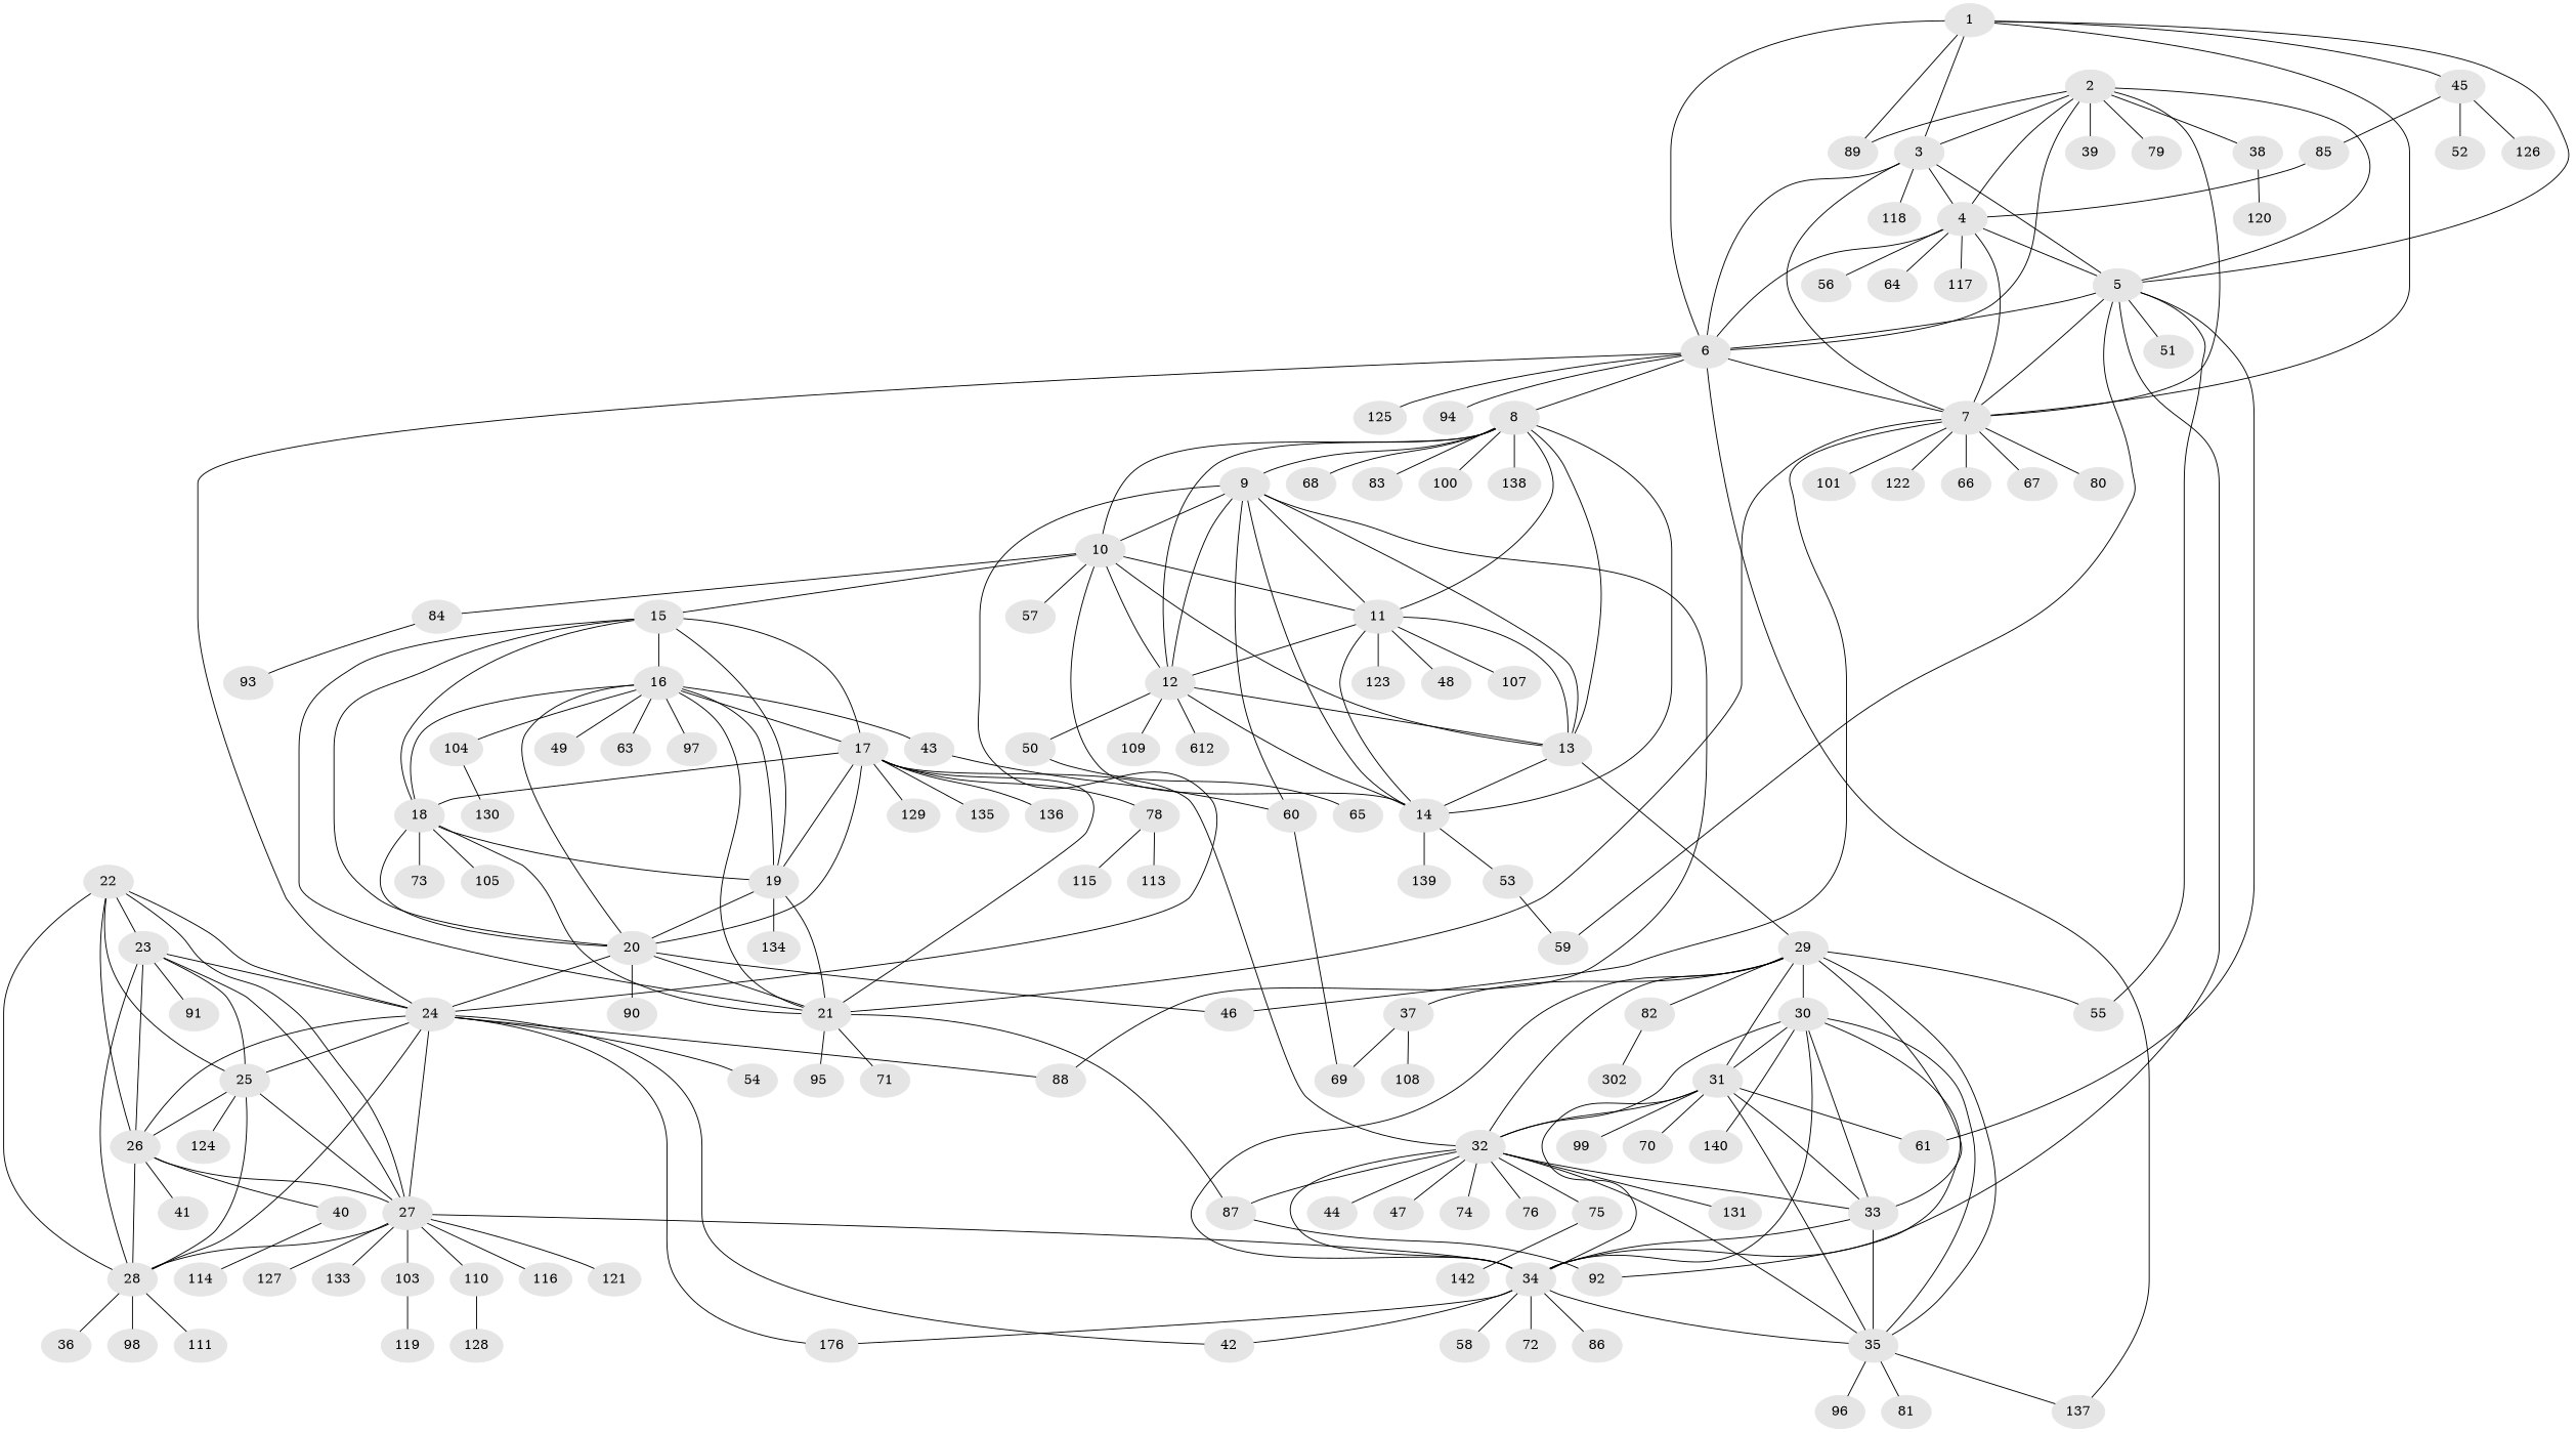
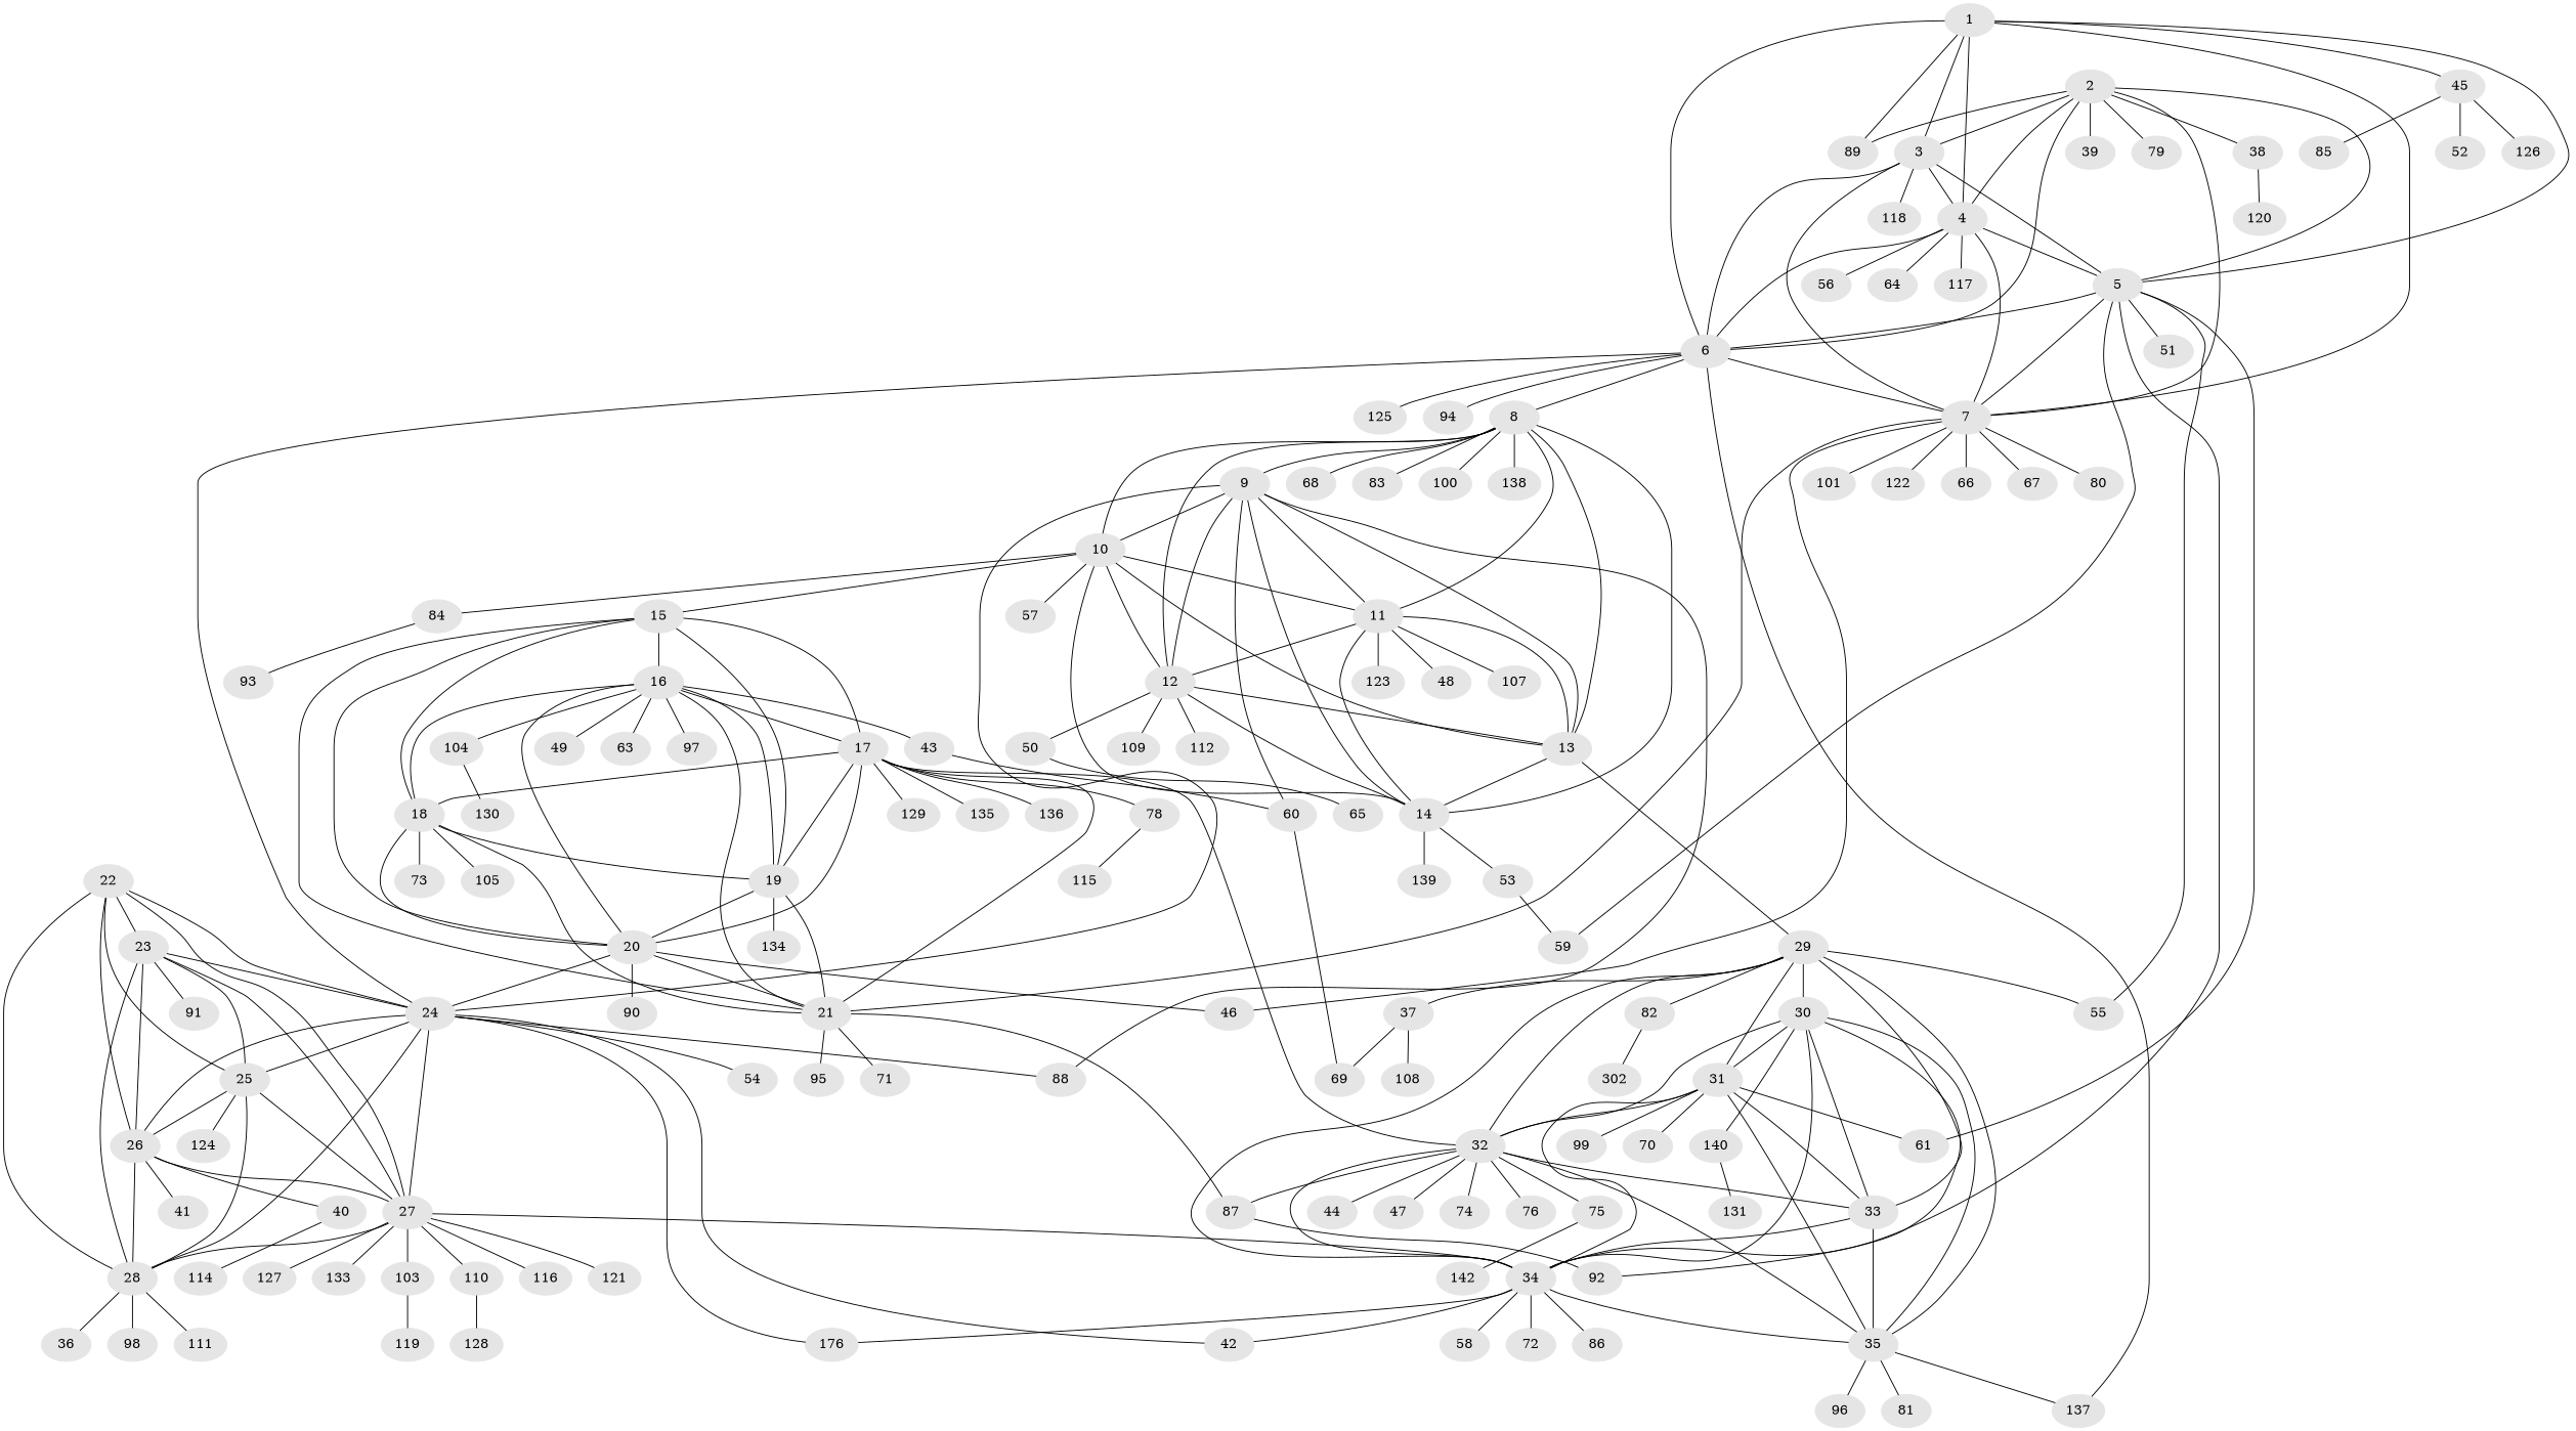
  graph {
    node [color=gray90 style=filled]
    1
    3
    4
    5
    6
    7
    45
    89
    2
    38
    39
    79
    118
    56
    64
    117
    34
    51
    55
    59
    61
    8
    24
    94
    125
    137
    21
    46
    66
    67
    80
    101
    122
    52
    85
    126
    120
    42
    n39 [label=176]
    35
    58
    72
    86
    9
    10
    11
    12
    13
    14
    68
    83
    100
    138
    88
    25
    26
    27
    28
    54
    71
    87
    95
    60
    15
    57
    84
    48
    107
    123
    50
    109
-   112 [label=612]
+   112
    29
    53
    139
    69
    16
    17
    18
    19
    20
    93
    65
    32
    30
    31
    33
    37
    82
    43
    49
    63
    97
    104
    78
    129
    135
    136
    73
    105
    134
    90
    130
    44
    47
    74
    75
    76
    131
-   113
    115
    92
    22
    23
    91
    124
    40
    41
    103
    110
    116
    121
    127
    133
    36
    98
    111
    114
    119
    128
    140
    70
    99
    81
    96
    108
    n137 [label=302]
    n138 [label=142]
    1 -- 3
-   85 -- 4
+   1 -- 4
    1 -- 5
    1 -- 6
    1 -- 7
    1 -- 45
    1 -- 89
    3 -- 4
    3 -- 5
    3 -- 6
    3 -- 7
    3 -- 118
    4 -- 5
    4 -- 6
    4 -- 7
    4 -- 56
    4 -- 64
    4 -- 117
    5 -- 6
    5 -- 7
    5 -- 34
    5 -- 51
    5 -- 55
    5 -- 59
    5 -- 61
    6 -- 7
    6 -- 8
    6 -- 24
    6 -- 94
    6 -- 125
    6 -- 137
    7 -- 21
    7 -- 46
    7 -- 66
    7 -- 67
    7 -- 80
    7 -- 101
    7 -- 122
    45 -- 52
    45 -- 85
    45 -- 126
    2 -- 3
    2 -- 4
    2 -- 5
    2 -- 6
    2 -- 7
    2 -- 89
    2 -- 38
    2 -- 39
    2 -- 79
    38 -- 120
    34 -- 42
    34 -- n39
    34 -- 35
    34 -- 58
    34 -- 72
    34 -- 86
    8 -- 9
    8 -- 10
    8 -- 11
    8 -- 12
    8 -- 13
    8 -- 14
    8 -- 68
    8 -- 83
    8 -- 100
    8 -- 138
    24 -- 42
    24 -- n39
    24 -- 88
    24 -- 25
    24 -- 26
    24 -- 27
    24 -- 28
    24 -- 54
    21 -- 71
    21 -- 87
    21 -- 95
    35 -- 137
    35 -- 81
    35 -- 96
    9 -- 24
    9 -- 10
    9 -- 11
    9 -- 12
    9 -- 13
    9 -- 14
    9 -- 88
    9 -- 60
    10 -- 11
    10 -- 12
    10 -- 13
    10 -- 14
    10 -- 15
    10 -- 57
    10 -- 84
    11 -- 12
    11 -- 13
    11 -- 14
    11 -- 48
    11 -- 107
    11 -- 123
    12 -- 13
    12 -- 14
    12 -- 50
    12 -- 109
    12 -- 112
    13 -- 14
    13 -- 29
    14 -- 53
    14 -- 139
    25 -- 26
    25 -- 27
    25 -- 28
    25 -- 124
    26 -- 27
    26 -- 28
    26 -- 40
    26 -- 41
    27 -- 34
    27 -- 28
    27 -- 103
    27 -- 110
    27 -- 116
    27 -- 121
    27 -- 127
    27 -- 133
    28 -- 36
    28 -- 98
    28 -- 111
    87 -- 92
    60 -- 69
    15 -- 21
    15 -- 16
    15 -- 17
    15 -- 18
    15 -- 19
    15 -- 20
    84 -- 93
    50 -- 65
    29 -- 34
    29 -- 55
    29 -- 35
    29 -- 32
    29 -- 30
    29 -- 31
    29 -- 33
    29 -- 37
    29 -- 82
    53 -- 59
    16 -- 21
    16 -- 17
    16 -- 18
    16 -- 19
    16 -- 20
    16 -- 43
    16 -- 49
    16 -- 63
    16 -- 97
    16 -- 104
    17 -- 21
    17 -- 18
    17 -- 19
    17 -- 20
    17 -- 32
    17 -- 78
    17 -- 129
    17 -- 135
    17 -- 136
    18 -- 21
    18 -- 19
    18 -- 20
    18 -- 73
    18 -- 105
    19 -- 21
    19 -- 20
    19 -- 134
    20 -- 24
    20 -- 21
    20 -- 46
    20 -- 90
    32 -- 34
    32 -- 35
    32 -- 87
    32 -- 33
    32 -- 44
    32 -- 47
    32 -- 74
    32 -- 75
    32 -- 76
-   32 -- 131
+   140 -- 131
    30 -- 34
    30 -- 35
    30 -- 32
    30 -- 31
    30 -- 33
    30 -- 92
    30 -- 140
    31 -- 34
    31 -- 61
    31 -- 35
    31 -- 32
    31 -- 33
    31 -- 70
    31 -- 99
    33 -- 34
    33 -- 35
    37 -- 69
    37 -- 108
    82 -- n137
    43 -- 60
    104 -- 130
-   78 -- 113
    78 -- 115
    75 -- n138
    22 -- 24
    22 -- 25
    22 -- 26
    22 -- 27
    22 -- 28
    22 -- 23
    23 -- 24
    23 -- 25
    23 -- 26
    23 -- 27
    23 -- 28
    23 -- 91
    40 -- 114
    103 -- 119
    110 -- 128
  }
